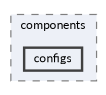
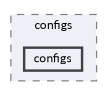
  digraph {
    compound=true
    rankdir=LR
    fontname=Lato
    n1 [color=grey25 fillcolor="#edf0f7" fontname=Lato fontsize=10 height=0.2 label=configs shape=box style="filled,bold" width=0.4]
    subgraph cluster_1 {
      bgcolor="#edf0f7"
      fontsize=10
-     label=components
+     label=configs
      pencolor=grey50
      style="filled,dashed"
      n1
    }
  }
